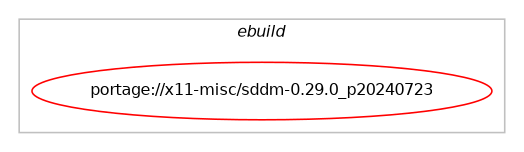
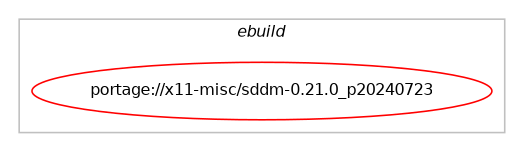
  digraph {
    compound=true
    concentrate=true
    fontname=Helvetica
    fontsize=10
    newrank=true
    rankdir=LR
    ranksep=1.5
-   n1 [color=red fontname=Helvetica fontsize=10 label="portage://x11-misc/sddm-0.29.0_p20240723" width=4]
+   n1 [color=red fontname=Helvetica fontsize=10 label="portage://x11-misc/sddm-0.21.0_p20240723" width=4]
    subgraph cluster_1 {
      color=gray
      label=<<i>ebuild</i>>
      n1
    }
    subgraph cluster_2 {
      color=gray
      label=<<i>dependencies</i>>
      subgraph cluster_3 {
        color=gray
        fillcolor="#eeeeee"
        label=<<i>compile</i>>
        style=filled
      }
      subgraph cluster_4 {
        color=gray
        fillcolor="#eeeeee"
        label=<<i>compile and run</i>>
        style=filled
      }
      subgraph cluster_5 {
        color=gray
        fillcolor="#eeeeee"
        label=<<i>run</i>>
        style=filled
      }
    }
    subgraph cluster_6 {
      color=gray
      label=<<i>candidates</i>>
      rank=same
    }
  }
